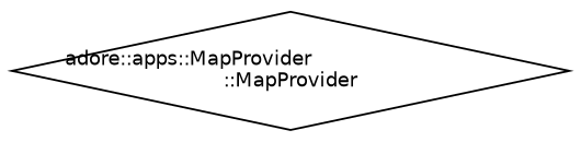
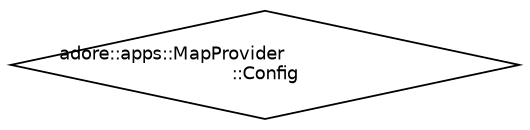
  digraph {
    rankdir=LR
-   n1 [color=black fillcolor=white fontname=Helvetica fontsize=10 height=0.2 label="adore::apps::MapProvider\l::MapProvider" shape=diamond style=filled width=0.4]
+   n1 [color=black fillcolor=white fontname=Helvetica fontsize=10 height=0.2 label="adore::apps::MapProvider\l::Config" shape=diamond style=filled width=0.4]
  }
